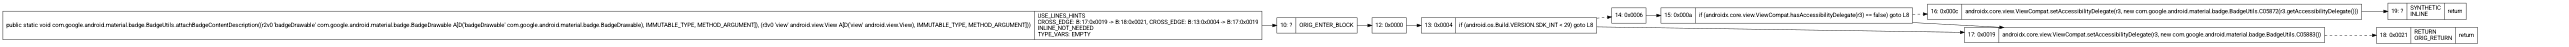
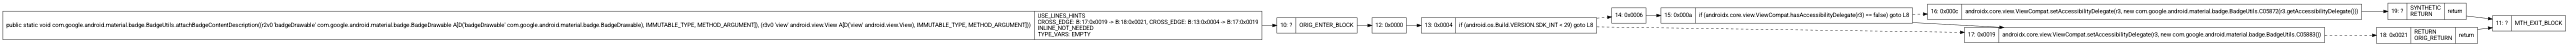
  digraph {
    fontname=Roboto
    rankdir=LR
    node [fontname=Roboto shape=record]
    edge [fontname=Roboto]
    n1 [label="{10\:\ ?|ORIG_ENTER_BLOCK\l}"]
    n2 [label="{12\:\ 0x0000}"]
    n3 [label="{13\:\ 0x0004|if (android.os.Build.VERSION.SDK_INT \< 29) goto L8\l}"]
    n4 [label="{14\:\ 0x0006}"]
    n5 [label="{17\:\ 0x0019|androidx.core.view.ViewCompat.setAccessibilityDelegate(r3, new com.google.android.material.badge.BadgeUtils.C05883())\l}"]
    n6 [label="{15\:\ 0x000a|if (androidx.core.view.ViewCompat.hasAccessibilityDelegate(r3) == false) goto L8\l}"]
    n7 [label="{18\:\ 0x0021|RETURN\lORIG_RETURN\l|return\l}"]
    n8 [label="{16\:\ 0x000c|androidx.core.view.ViewCompat.setAccessibilityDelegate(r3, new com.google.android.material.badge.BadgeUtils.C05872(r3.getAccessibilityDelegate()))\l}"]
-   n9 [label="{19\:\ ?|SYNTHETIC\lINLINE\l|return\l}"]
+   n9 [label="{19\:\ ?|SYNTHETIC\lRETURN\l|return\l}"]
+   n10 [label="{11\:\ ?|MTH_EXIT_BLOCK\l}"]
    n11 [label="{public static void com.google.android.material.badge.BadgeUtils.attachBadgeContentDescription((r2v0 'badgeDrawable' com.google.android.material.badge.BadgeDrawable A[D('badgeDrawable' com.google.android.material.badge.BadgeDrawable), IMMUTABLE_TYPE, METHOD_ARGUMENT]), (r3v0 'view' android.view.View A[D('view' android.view.View), IMMUTABLE_TYPE, METHOD_ARGUMENT]))  | USE_LINES_HINTS\lCROSS_EDGE: B:17:0x0019 \-\> B:18:0x0021, CROSS_EDGE: B:13:0x0004 \-\> B:17:0x0019\lINLINE_NOT_NEEDED\lTYPE_VARS: EMPTY\l}"]
    n1 -> n2
    n2 -> n3
    n3 -> n4 [style=dashed]
-   n3 -> n5
+   n3 -> n5 [style=dashed]
    n4 -> n6
    n5 -> n7 [style=dashed]
    n6 -> n5
    n6 -> n8 [style=dashed]
+   n7 -> n10
    n8 -> n9
+   n9 -> n10
    n11 -> n1
  }
